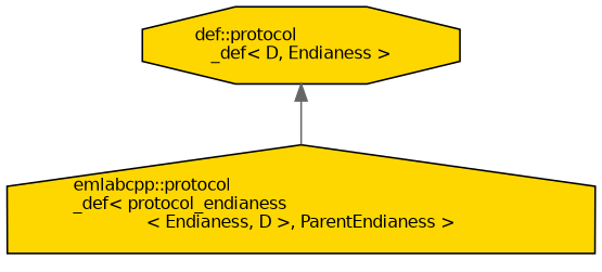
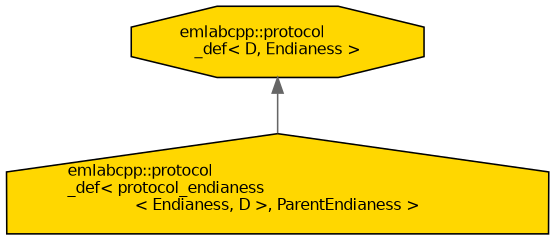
  digraph {
    node [color=black fillcolor=gold fontname=Helvetica fontsize=10 style=filled]
    n1 [fontcolor=black height=0.2 label="emlabcpp::protocol\l_def\< protocol_endianess\l\< Endianess, D \>, ParentEndianess \>" shape=house width=0.4]
-   n2 [height=0.2 label="def::protocol\l_def\< D, Endianess \>" shape=octagon width=0.4]
+   n2 [height=0.2 label="emlabcpp::protocol\l_def\< D, Endianess \>" shape=octagon width=0.4]
    n2 -> n1 [color=gray40 dir=back fontname=Helvetica fontsize=10 labelfontname=Helvetica labelfontsize=10 style=solid]
  }
